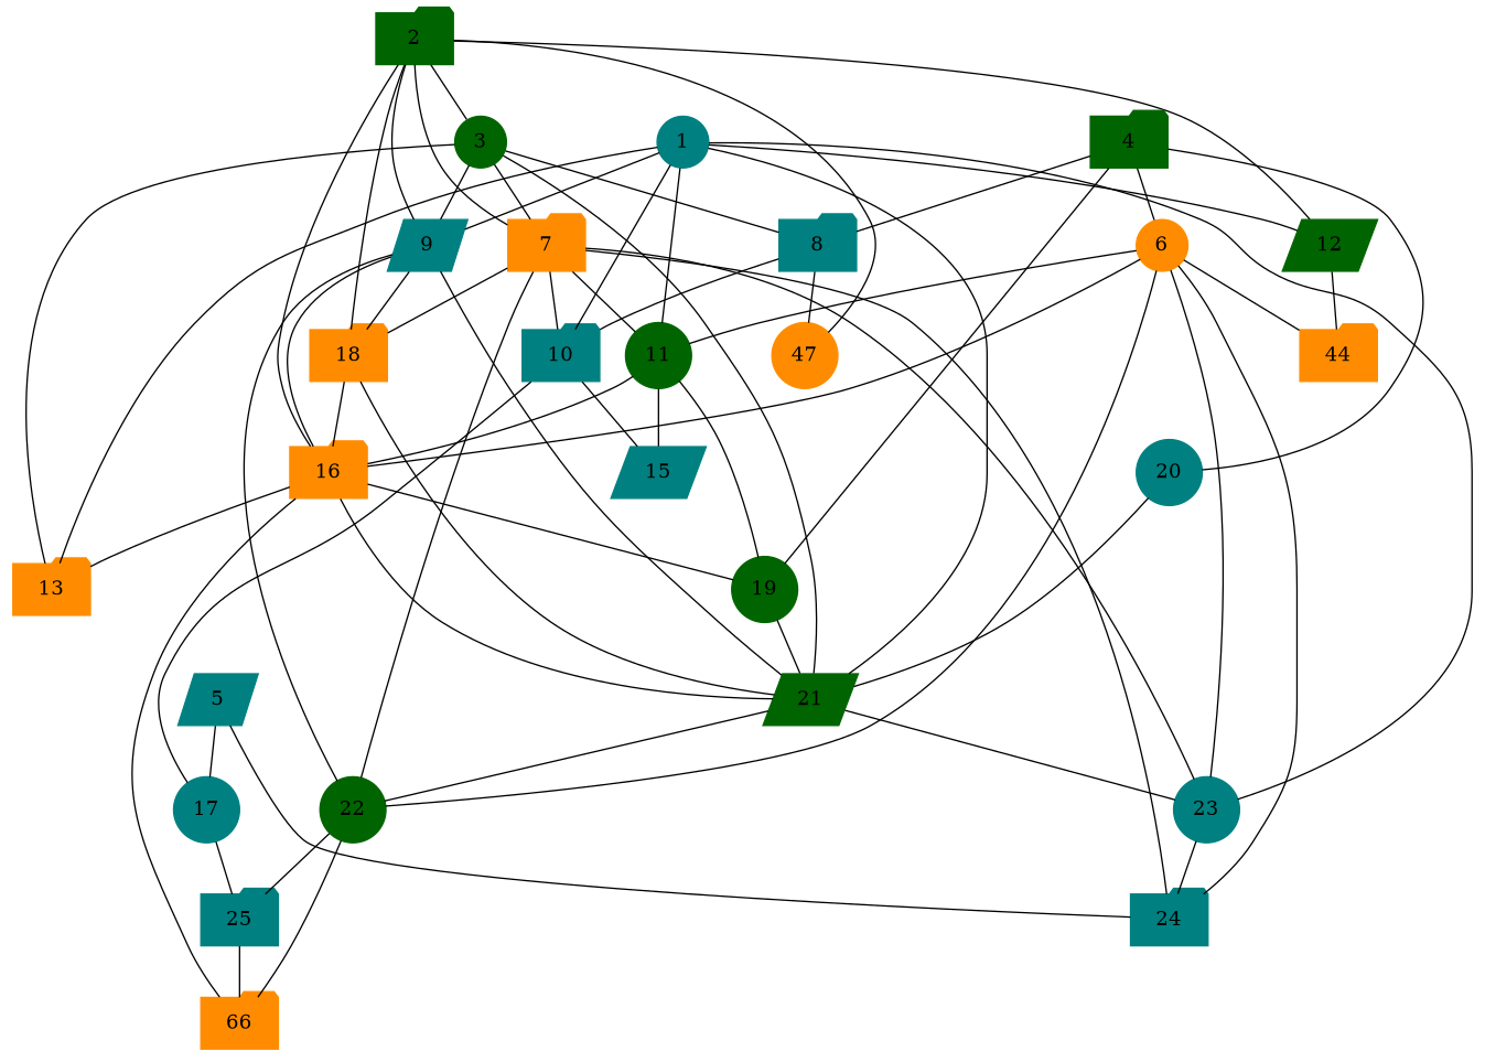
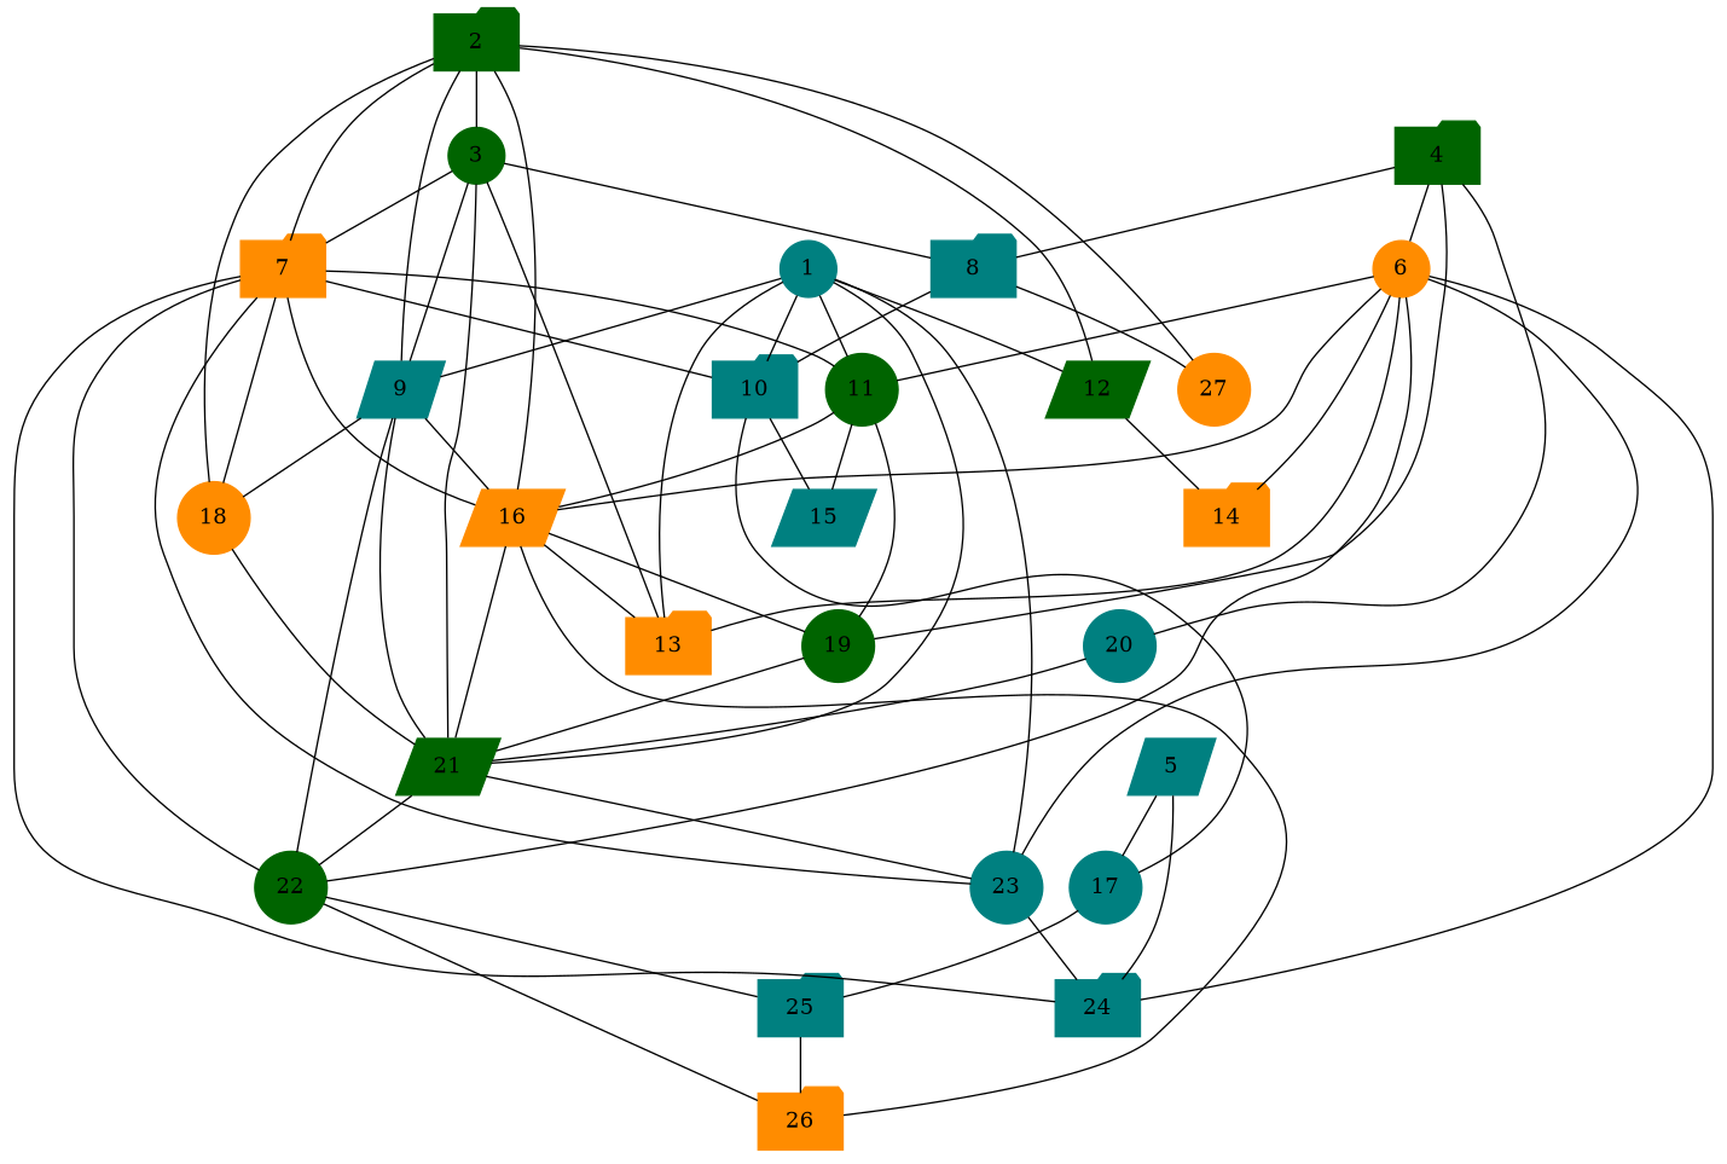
  graph {
    node [color=teal shape=folder style=filled]
    edge [weight=1.0]
    1 [shape=circle]
    9 [shape=parallelogram]
    10
    11 [color=darkgreen shape=circle]
    12 [color=darkgreen shape=parallelogram]
    13 [color=darkorange]
    21 [color=darkgreen shape=parallelogram]
    23 [shape=circle]
-   16 [color=darkorange]
-   18 [color=darkorange]
+   16 [color=darkorange shape=parallelogram]
+   18 [color=darkorange shape=circle]
    22 [color=darkgreen shape=circle]
    17 [shape=circle]
    15 [shape=parallelogram]
    19 [color=darkgreen shape=circle]
-   14 [color=darkorange label=44]
+   14 [color=darkorange]
    24
    2 [color=darkgreen]
    3 [color=darkgreen shape=circle]
    7 [color=darkorange]
-   27 [color=darkorange shape=circle label=47]
+   27 [color=darkorange shape=circle]
    8
-   26 [color=darkorange label=66]
+   26 [color=darkorange]
    4 [color=darkgreen]
    6 [color=darkorange shape=circle]
    20 [shape=circle]
    5 [shape=parallelogram]
    25
    1 -- 9 [weight=2.0]
    1 -- 10
    1 -- 11
    1 -- 12
    1 -- 13
    1 -- 21
    1 -- 23
    9 -- 21
    9 -- 16
    9 -- 18
    9 -- 22 [weight=2.0]
    10 -- 17
    10 -- 15
    11 -- 16 [weight=2.0]
    11 -- 15
    11 -- 19
    12 -- 14
    21 -- 23
    21 -- 22
    23 -- 24
    16 -- 13
    16 -- 21
    16 -- 19
    16 -- 26
    18 -- 21
    22 -- 26
    22 -- 25
    17 -- 25
    19 -- 21
    2 -- 9
    2 -- 12
    2 -- 16
    2 -- 18
    2 -- 3
    2 -- 7
    2 -- 27
    3 -- 9 [weight=3.0]
    3 -- 13 [weight=3.0]
    3 -- 21 [weight=2.0]
    3 -- 7
    3 -- 8
    7 -- 10
    7 -- 11 [weight=2.0]
    7 -- 23
-   18 -- 16 [weight=2.0]
+   7 -- 16 [weight=2.0]
    7 -- 18
    7 -- 22 [weight=2.0]
    7 -- 24
    8 -- 10
    8 -- 27
    4 -- 19
    4 -- 8
    4 -- 6
    4 -- 20
    6 -- 11 [weight=2.0]
+   6 -- 13
    6 -- 23
    6 -- 16
    6 -- 22
    6 -- 14
    6 -- 24
    20 -- 21
    5 -- 17
    5 -- 24
    25 -- 26
  }
